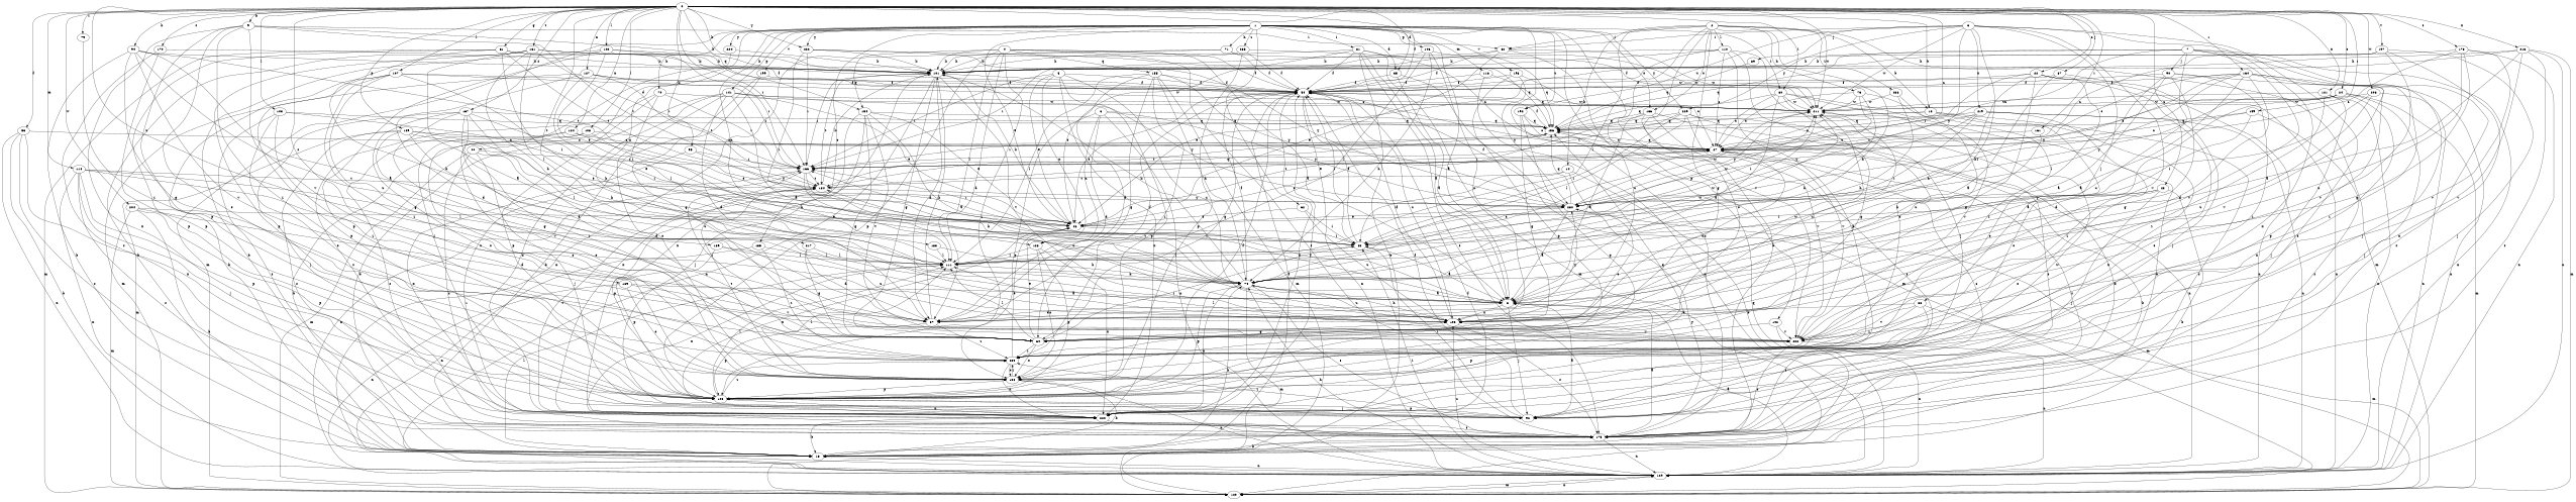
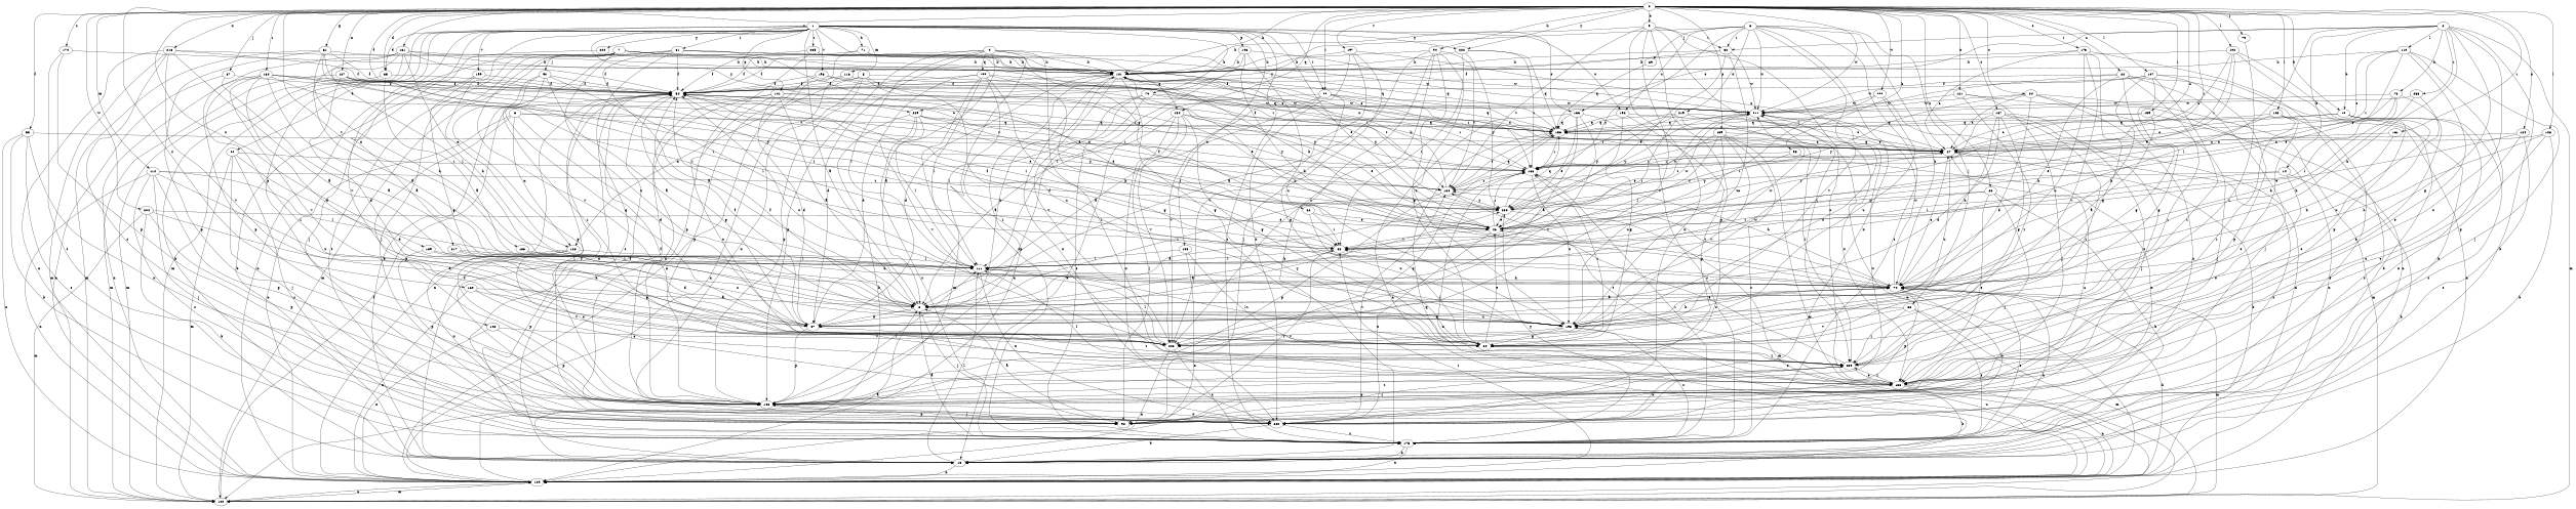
  strict digraph {
    0
    9
    13
    22
    23
    24
    27
    35
    53
    54
    61
    79
    80
    87
    94
    95
    101
    102
    103
    107
    108
    114
    121
    124
    127
    139
    154
    159
    161
    164
    166
    167
    169
    173
    174
    181
    183
    189
    197
    204
    208
    211
    216
    222
    202
    82
    138
    220
    148
    239
    184
    175
    156
    64
    74
    129
    92
    18
    230
    83
    120
    37
    193
    8
    46
    111
    1
    36
    62
    70
    71
    81
    116
    128
    135
    136
    141
    142
    146
    192
    198
    199
    217
    224
    229
    235
    2
    14
    73
    110
    236
    3
    88
    89
    219
    4
    155
    5
    6
    7
    90
    0 -> 9 [label=b]
    0 -> 13 [label=b]
    0 -> 22 [label=c]
    0 -> 23 [label=c]
    0 -> 24 [label=c]
    0 -> 27 [label=c]
    0 -> 35 [label=d]
    0 -> 53 [label=f]
    0 -> 54 [label=f]
    0 -> 61 [label=g]
    0 -> 79 [label=i]
    0 -> 80 [label=i]
    0 -> 87 [label=j]
    0 -> 94 [label=k]
    0 -> 95 [label=k]
    0 -> 101 [label=k]
    0 -> 102 [label=l]
    0 -> 103 [label=l]
    0 -> 107 [label=l]
    0 -> 108 [label=l]
    0 -> 114 [label=m]
    0 -> 121 [label=n]
    0 -> 124 [label=n]
    0 -> 127 [label=n]
    0 -> 139 [label=p]
    0 -> 154 [label=q]
    0 -> 159 [label=r]
    0 -> 161 [label=r]
    0 -> 164 [label=r]
    0 -> 166 [label=r]
    0 -> 167 [label=s]
    0 -> 169 [label=s]
    0 -> 173 [label=s]
    0 -> 174 [label=s]
    0 -> 181 [label=t]
    0 -> 183 [label=t]
    0 -> 189 [label=u]
    0 -> 197 [label=v]
    0 -> 204 [label=w]
    0 -> 208 [label=w]
    0 -> 211 [label=w]
    0 -> 216 [label=x]
    0 -> 222 [label=y]
    9 -> 101 [label=k]
    9 -> 202 [label=v]
    9 -> 82 [label=i]
    9 -> 138 [label=o]
    9 -> 220 [label=x]
    9 -> 148 [label=p]
    9 -> 239 [label=z]
    9 -> 184 [label=t]
    13 -> 27 [label=c]
    13 -> 138 [label=o]
    13 -> 220 [label=x]
    13 -> 175 [label=s]
    13 -> 156 [label=q]
    22 -> 54 [label=f]
    22 -> 166 [label=r]
    22 -> 239 [label=z]
    22 -> 64 [label=g]
    22 -> 74 [label=h]
    22 -> 129 [label=n]
    22 -> 92 [label=j]
    23 -> 138 [label=o]
    23 -> 92 [label=j]
    23 -> 18 [label=b]
    23 -> 230 [label=y]
    23 -> 83 [label=i]
    24 -> 27 [label=c]
    24 -> 211 [label=w]
    24 -> 220 [label=x]
    24 -> 92 [label=j]
    24 -> 230 [label=y]
    24 -> 120 [label=m]
    24 -> 37 [label=d]
    27 -> 166 [label=r]
    27 -> 184 [label=t]
    27 -> 175 [label=s]
    27 -> 156 [label=q]
    27 -> 18 [label=b]
    27 -> 193 [label=u]
    35 -> 54 [label=f]
    35 -> 120 [label=m]
    35 -> 8 [label=a]
    53 -> 27 [label=c]
    53 -> 220 [label=x]
    53 -> 175 [label=s]
    53 -> 129 [label=n]
    53 -> 18 [label=b]
    54 -> 211 [label=w]
    54 -> 220 [label=x]
    54 -> 64 [label=g]
    54 -> 129 [label=n]
    54 -> 83 [label=i]
    54 -> 193 [label=u]
    54 -> 46 [label=e]
    61 -> 54 [label=f]
    61 -> 101 [label=k]
    61 -> 148 [label=p]
    61 -> 184 [label=t]
    61 -> 74 [label=h]
    61 -> 83 [label=i]
    61 -> 120 [label=m]
    79 -> 239 [label=z]
    80 -> 27 [label=c]
    80 -> 211 [label=w]
    80 -> 202 [label=v]
    80 -> 156 [label=q]
    80 -> 64 [label=g]
    80 -> 18 [label=b]
    80 -> 8 [label=a]
    87 -> 54 [label=f]
    87 -> 129 [label=n]
    87 -> 8 [label=a]
    94 -> 101 [label=k]
    94 -> 202 [label=v]
    94 -> 184 [label=t]
    94 -> 64 [label=g]
    94 -> 18 [label=b]
    94 -> 193 [label=u]
    94 -> 8 [label=a]
    95 -> 166 [label=r]
    95 -> 220 [label=x]
    95 -> 230 [label=y]
    101 -> 54 [label=f]
    101 -> 166 [label=r]
    101 -> 202 [label=v]
    101 -> 220 [label=x]
    101 -> 184 [label=t]
    101 -> 64 [label=g]
    101 -> 129 [label=n]
    101 -> 37 [label=d]
    102 -> 27 [label=c]
    102 -> 101 [label=k]
    102 -> 166 [label=r]
    102 -> 148 [label=p]
    102 -> 18 [label=b]
    102 -> 46 [label=e]
    103 -> 138 [label=o]
    103 -> 239 [label=z]
    103 -> 175 [label=s]
    103 -> 156 [label=q]
    103 -> 46 [label=e]
    107 -> 54 [label=f]
    107 -> 211 [label=w]
    107 -> 148 [label=p]
    107 -> 239 [label=z]
    107 -> 64 [label=g]
    107 -> 74 [label=h]
    107 -> 18 [label=b]
    108 -> 27 [label=c]
    108 -> 138 [label=o]
    108 -> 74 [label=h]
    108 -> 18 [label=b]
    114 -> 148 [label=p]
    114 -> 184 [label=t]
    114 -> 175 [label=s]
    114 -> 129 [label=n]
    114 -> 92 [label=j]
    114 -> 193 [label=u]
    114 -> 111 [label=l]
    121 -> 211 [label=w]
    121 -> 239 [label=z]
    121 -> 129 [label=n]
    121 -> 92 [label=j]
    124 -> 27 [label=c]
    124 -> 138 [label=o]
    124 -> 175 [label=s]
    124 -> 46 [label=e]
    127 -> 54 [label=f]
    127 -> 166 [label=r]
    127 -> 184 [label=t]
    127 -> 83 [label=i]
    127 -> 120 [label=m]
    127 -> 37 [label=d]
    139 -> 27 [label=c]
    139 -> 202 [label=v]
    139 -> 175 [label=s]
    139 -> 120 [label=m]
    139 -> 193 [label=u]
    139 -> 46 [label=e]
    139 -> 111 [label=l]
    154 -> 202 [label=v]
    154 -> 220 [label=x]
    154 -> 156 [label=q]
    154 -> 64 [label=g]
    154 -> 92 [label=j]
    154 -> 8 [label=a]
    154 -> 46 [label=e]
    159 -> 27 [label=c]
    159 -> 175 [label=s]
    159 -> 156 [label=q]
    159 -> 8 [label=a]
    161 -> 27 [label=c]
    161 -> 74 [label=h]
    164 -> 27 [label=c]
    164 -> 54 [label=f]
    164 -> 202 [label=v]
    164 -> 239 [label=z]
    164 -> 129 [label=n]
    164 -> 230 [label=y]
    164 -> 83 [label=i]
    164 -> 37 [label=d]
    164 -> 8 [label=a]
    166 -> 184 [label=t]
    166 -> 74 [label=h]
    166 -> 129 [label=n]
    166 -> 193 [label=u]
    167 -> 138 [label=o]
    167 -> 239 [label=z]
    167 -> 156 [label=q]
    167 -> 64 [label=g]
    167 -> 74 [label=h]
    167 -> 92 [label=j]
    167 -> 83 [label=i]
    167 -> 37 [label=d]
    169 -> 202 [label=v]
    169 -> 138 [label=o]
    169 -> 129 [label=n]
    169 -> 8 [label=a]
    173 -> 27 [label=c]
    173 -> 101 [label=k]
    173 -> 202 [label=v]
    173 -> 64 [label=g]
    173 -> 129 [label=n]
    173 -> 193 [label=u]
    174 -> 101 [label=k]
    174 -> 148 [label=p]
    174 -> 175 [label=s]
    181 -> 54 [label=f]
    181 -> 101 [label=k]
    181 -> 166 [label=r]
    181 -> 148 [label=p]
    181 -> 74 [label=h]
    181 -> 18 [label=b]
    181 -> 8 [label=a]
    181 -> 111 [label=l]
    183 -> 74 [label=h]
    183 -> 111 [label=l]
    189 -> 148 [label=p]
    189 -> 193 [label=u]
    189 -> 111 [label=l]
    197 -> 27 [label=c]
    197 -> 101 [label=k]
    197 -> 202 [label=v]
    197 -> 220 [label=x]
    197 -> 92 [label=j]
    204 -> 148 [label=p]
    204 -> 18 [label=b]
    204 -> 120 [label=m]
    204 -> 37 [label=d]
    204 -> 46 [label=e]
    208 -> 211 [label=w]
    208 -> 129 [label=n]
    208 -> 83 [label=i]
    208 -> 193 [label=u]
    211 -> 156 [label=q]
    211 -> 230 [label=y]
    211 -> 193 [label=u]
    216 -> 54 [label=f]
    216 -> 101 [label=k]
    216 -> 202 [label=v]
-   216 -> 175 [label=s]
+   216 -> 92 [label=s]
    216 -> 129 [label=n]
    216 -> 120 [label=m]
    216 -> 8 [label=a]
    222 -> 101 [label=k]
    222 -> 166 [label=r]
    222 -> 156 [label=q]
    222 -> 230 [label=y]
    222 -> 83 [label=i]
    202 -> 175 [label=s]
    202 -> 129 [label=n]
    202 -> 111 [label=l]
    82 -> 54 [label=f]
    82 -> 101 [label=k]
    82 -> 211 [label=w]
    82 -> 193 [label=u]
    82 -> 46 [label=e]
    138 -> 148 [label=p]
    138 -> 239 [label=z]
    138 -> 184 [label=t]
    138 -> 129 [label=n]
    138 -> 18 [label=b]
    138 -> 111 [label=l]
    220 -> 54 [label=f]
    220 -> 211 [label=w]
    220 -> 184 [label=t]
    220 -> 175 [label=s]
    220 -> 18 [label=b]
    148 -> 54 [label=f]
    148 -> 220 [label=x]
    148 -> 239 [label=z]
    148 -> 156 [label=q]
    148 -> 92 [label=j]
    148 -> 111 [label=l]
    239 -> 138 [label=o]
    239 -> 220 [label=x]
    239 -> 46 [label=e]
    184 -> 101 [label=k]
    184 -> 148 [label=p]
    184 -> 156 [label=q]
    184 -> 230 [label=y]
    175 -> 166 [label=r]
    175 -> 129 [label=n]
    175 -> 18 [label=b]
    175 -> 230 [label=y]
    175 -> 8 [label=a]
    156 -> 27 [label=c]
    156 -> 54 [label=f]
    156 -> 166 [label=r]
    156 -> 184 [label=t]
    64 -> 166 [label=r]
    64 -> 138 [label=o]
    64 -> 239 [label=z]
    64 -> 83 [label=i]
    64 -> 46 [label=e]
    64 -> 111 [label=l]
    74 -> 27 [label=c]
    74 -> 54 [label=f]
    74 -> 101 [label=k]
    74 -> 211 [label=w]
    74 -> 220 [label=x]
    74 -> 148 [label=p]
    74 -> 184 [label=t]
    74 -> 175 [label=s]
    74 -> 120 [label=m]
    74 -> 193 [label=u]
    74 -> 8 [label=a]
    129 -> 156 [label=q]
    129 -> 74 [label=h]
    129 -> 83 [label=i]
    129 -> 120 [label=m]
    129 -> 193 [label=u]
    129 -> 8 [label=a]
    92 -> 27 [label=c]
    92 -> 54 [label=f]
    92 -> 148 [label=p]
    92 -> 239 [label=z]
    92 -> 83 [label=i]
    92 -> 8 [label=a]
    18 -> 54 [label=f]
    18 -> 74 [label=h]
    18 -> 129 [label=n]
    18 -> 111 [label=l]
    230 -> 54 [label=f]
    230 -> 211 [label=w]
    230 -> 156 [label=q]
    230 -> 120 [label=m]
    230 -> 8 [label=a]
    230 -> 46 [label=e]
    83 -> 54 [label=f]
    83 -> 8 [label=a]
    83 -> 111 [label=l]
    120 -> 54 [label=f]
    120 -> 129 [label=n]
    37 -> 54 [label=f]
    37 -> 101 [label=k]
    37 -> 148 [label=p]
    37 -> 239 [label=z]
    37 -> 230 [label=y]
    193 -> 54 [label=f]
    193 -> 211 [label=w]
    193 -> 202 [label=v]
    193 -> 175 [label=s]
    193 -> 64 [label=g]
    193 -> 74 [label=h]
    8 -> 166 [label=r]
    8 -> 92 [label=j]
    8 -> 37 [label=d]
    8 -> 193 [label=u]
    46 -> 27 [label=c]
    46 -> 101 [label=k]
    46 -> 166 [label=r]
    46 -> 211 [label=w]
    46 -> 220 [label=x]
    46 -> 83 [label=i]
    111 -> 211 [label=w]
    111 -> 220 [label=x]
    111 -> 74 [label=h]
    1 -> 35 [label=d]
    1 -> 80 [label=i]
    1 -> 222 [label=y]
    1 -> 202 [label=v]
    1 -> 175 [label=s]
    1 -> 120 [label=m]
    1 -> 8 [label=a]
    1 -> 46 [label=e]
    1 -> 36 [label=d]
    1 -> 62 [label=g]
    1 -> 70 [label=h]
    1 -> 71 [label=h]
    1 -> 81 [label=i]
    1 -> 116 [label=m]
    1 -> 128 [label=n]
    1 -> 135 [label=o]
    1 -> 136 [label=o]
    1 -> 141 [label=p]
    1 -> 142 [label=p]
    1 -> 146 [label=p]
    1 -> 192 [label=u]
    1 -> 198 [label=v]
    1 -> 199 [label=v]
    1 -> 217 [label=x]
    1 -> 224 [label=y]
    1 -> 229 [label=y]
    1 -> 235 [label=z]
    36 -> 166 [label=r]
    36 -> 175 [label=s]
    36 -> 92 [label=j]
    36 -> 120 [label=m]
    36 -> 37 [label=d]
    62 -> 83 [label=i]
    62 -> 193 [label=u]
    62 -> 46 [label=e]
    70 -> 166 [label=r]
    70 -> 211 [label=w]
    70 -> 148 [label=p]
    70 -> 175 [label=s]
    70 -> 111 [label=l]
    71 -> 54 [label=f]
    71 -> 101 [label=k]
    71 -> 211 [label=w]
    71 -> 129 [label=n]
    81 -> 27 [label=c]
    81 -> 54 [label=f]
    81 -> 101 [label=k]
    81 -> 175 [label=s]
    81 -> 18 [label=b]
    81 -> 120 [label=m]
    81 -> 8 [label=a]
    81 -> 46 [label=e]
    116 -> 54 [label=f]
    116 -> 156 [label=q]
    116 -> 129 [label=n]
    128 -> 138 [label=o]
    128 -> 220 [label=x]
    128 -> 148 [label=p]
    128 -> 111 [label=l]
    135 -> 239 [label=z]
    135 -> 129 [label=n]
    135 -> 111 [label=l]
    136 -> 202 [label=v]
    136 -> 175 [label=s]
    136 -> 156 [label=q]
    136 -> 129 [label=n]
    136 -> 8 [label=a]
    136 -> 46 [label=e]
    141 -> 211 [label=w]
    141 -> 138 [label=o]
    141 -> 220 [label=x]
    141 -> 18 [label=b]
    141 -> 230 [label=y]
    141 -> 37 [label=d]
    141 -> 8 [label=a]
    141 -> 46 [label=e]
    142 -> 202 [label=v]
    142 -> 148 [label=p]
    142 -> 129 [label=n]
    146 -> 101 [label=k]
    146 -> 211 [label=w]
    146 -> 74 [label=h]
    146 -> 193 [label=u]
    146 -> 111 [label=l]
    192 -> 27 [label=c]
    192 -> 148 [label=p]
    192 -> 156 [label=q]
    192 -> 64 [label=g]
    198 -> 27 [label=c]
    198 -> 54 [label=f]
    198 -> 148 [label=p]
    198 -> 230 [label=y]
    199 -> 54 [label=f]
    199 -> 64 [label=g]
    199 -> 18 [label=b]
    217 -> 64 [label=g]
    217 -> 37 [label=d]
    217 -> 111 [label=l]
    224 -> 101 [label=k]
    224 -> 92 [label=j]
    229 -> 166 [label=r]
    229 -> 202 [label=v]
    229 -> 175 [label=s]
    229 -> 156 [label=q]
    229 -> 18 [label=b]
    229 -> 83 [label=i]
    229 -> 111 [label=l]
    235 -> 54 [label=f]
    235 -> 101 [label=k]
    235 -> 148 [label=p]
    235 -> 156 [label=q]
    2 -> 13 [label=b]
    2 -> 82 [label=i]
    2 -> 138 [label=o]
    2 -> 64 [label=g]
    2 -> 74 [label=h]
    2 -> 18 [label=b]
    2 -> 120 [label=m]
    2 -> 111 [label=l]
    2 -> 136 [label=o]
    2 -> 14 [label=b]
    2 -> 73 [label=h]
    2 -> 110 [label=l]
    2 -> 236 [label=z]
    14 -> 138 [label=o]
    14 -> 184 [label=t]
    14 -> 18 [label=b]
    14 -> 83 [label=i]
    73 -> 27 [label=c]
    73 -> 211 [label=w]
    73 -> 138 [label=o]
    73 -> 74 [label=h]
    73 -> 83 [label=i]
    110 -> 27 [label=c]
    110 -> 101 [label=k]
    110 -> 166 [label=r]
    110 -> 138 [label=o]
    110 -> 148 [label=p]
    110 -> 92 [label=j]
    110 -> 46 [label=e]
    236 -> 211 [label=w]
    236 -> 74 [label=h]
    236 -> 193 [label=u]
    3 -> 211 [label=w]
    3 -> 202 [label=v]
    3 -> 82 [label=i]
    3 -> 220 [label=x]
    3 -> 175 [label=s]
    3 -> 74 [label=h]
    3 -> 230 [label=y]
    3 -> 192 [label=u]
    3 -> 229 [label=y]
    3 -> 88 [label=j]
    3 -> 89 [label=j]
    3 -> 219 [label=x]
    88 -> 202 [label=v]
    88 -> 239 [label=z]
    88 -> 175 [label=s]
    88 -> 120 [label=m]
    88 -> 37 [label=d]
    89 -> 156 [label=q]
    219 -> 166 [label=r]
    219 -> 138 [label=o]
    219 -> 239 [label=z]
    219 -> 156 [label=q]
    219 -> 129 [label=n]
    219 -> 230 [label=y]
    219 -> 83 [label=i]
    4 -> 54 [label=f]
    4 -> 101 [label=k]
    4 -> 154 [label=q]
    4 -> 138 [label=z]
    4 -> 148 [label=p]
    4 -> 175 [label=s]
    4 -> 37 [label=d]
    4 -> 8 [label=a]
    4 -> 111 [label=l]
    4 -> 155 [label=q]
    155 -> 54 [label=f]
    155 -> 239 [label=z]
    155 -> 64 [label=g]
    155 -> 74 [label=h]
    155 -> 230 [label=y]
    155 -> 120 [label=m]
    155 -> 37 [label=d]
    155 -> 111 [label=l]
    5 -> 54 [label=f]
    5 -> 166 [label=r]
    5 -> 220 [label=x]
    5 -> 148 [label=p]
    5 -> 193 [label=u]
    5 -> 46 [label=e]
    5 -> 128 [label=n]
    6 -> 148 [label=p]
    6 -> 156 [label=q]
    6 -> 129 [label=n]
    6 -> 230 [label=y]
    6 -> 37 [label=d]
    6 -> 128 [label=n]
    7 -> 27 [label=c]
    7 -> 101 [label=k]
    7 -> 202 [label=v]
    7 -> 175 [label=s]
    7 -> 156 [label=q]
    7 -> 129 [label=n]
    7 -> 92 [label=j]
    7 -> 193 [label=u]
    7 -> 90 [label=j]
    90 -> 54 [label=f]
    90 -> 148 [label=p]
    90 -> 239 [label=z]
    90 -> 64 [label=g]
    90 -> 8 [label=a]
    90 -> 111 [label=l]
  }
